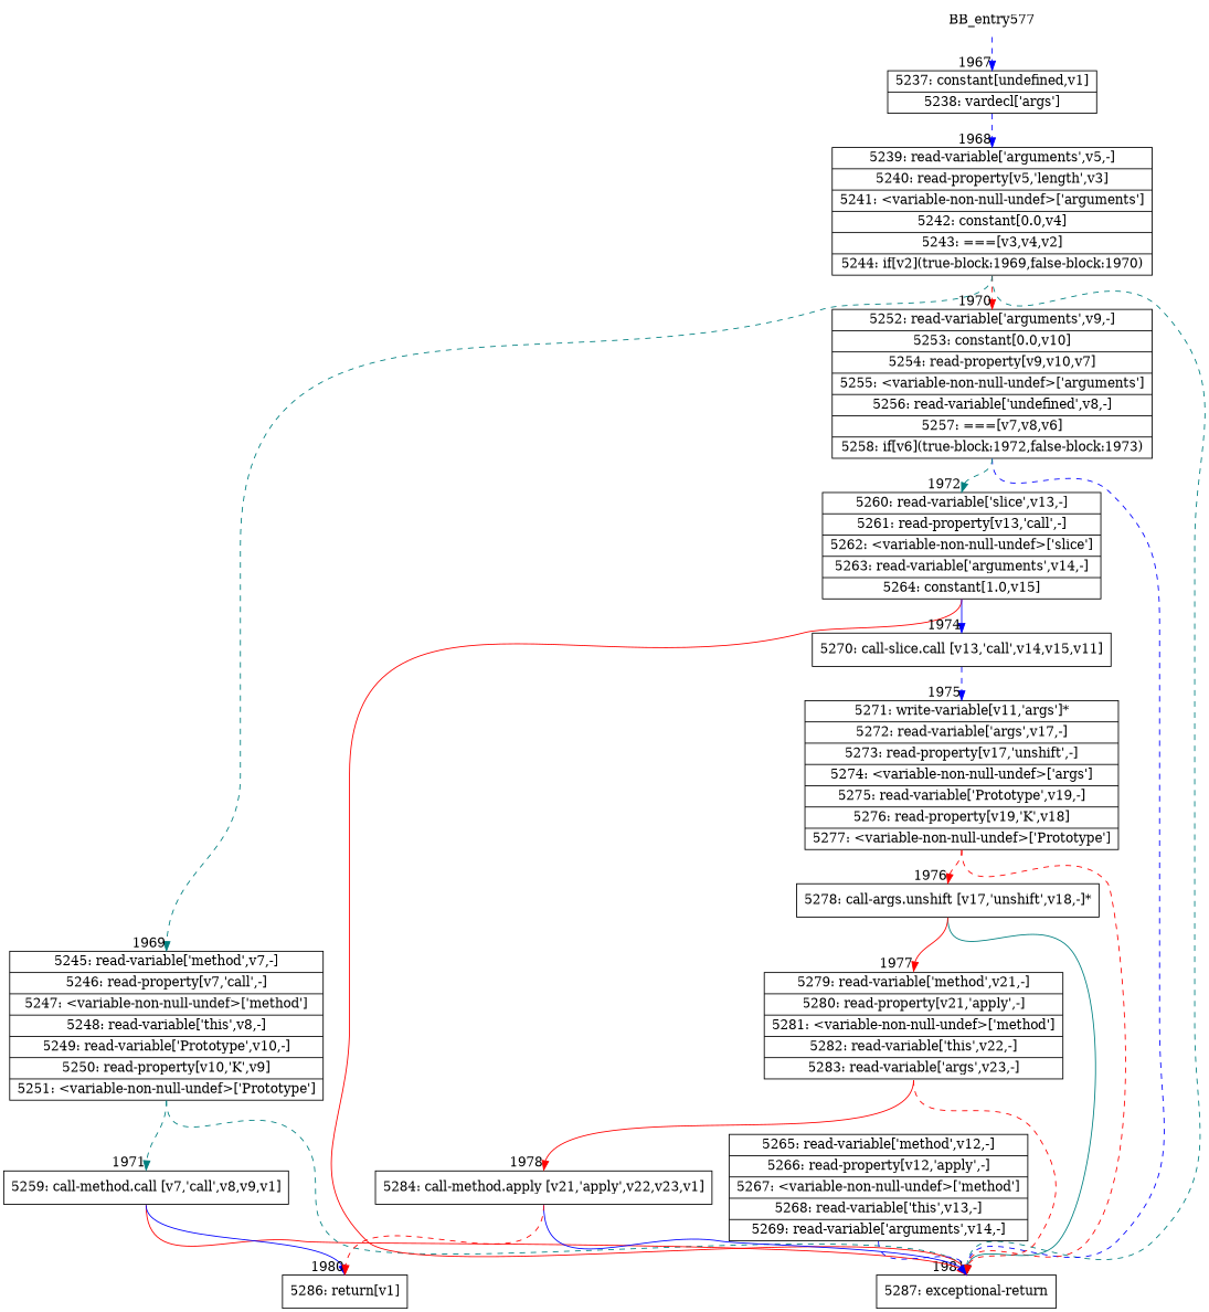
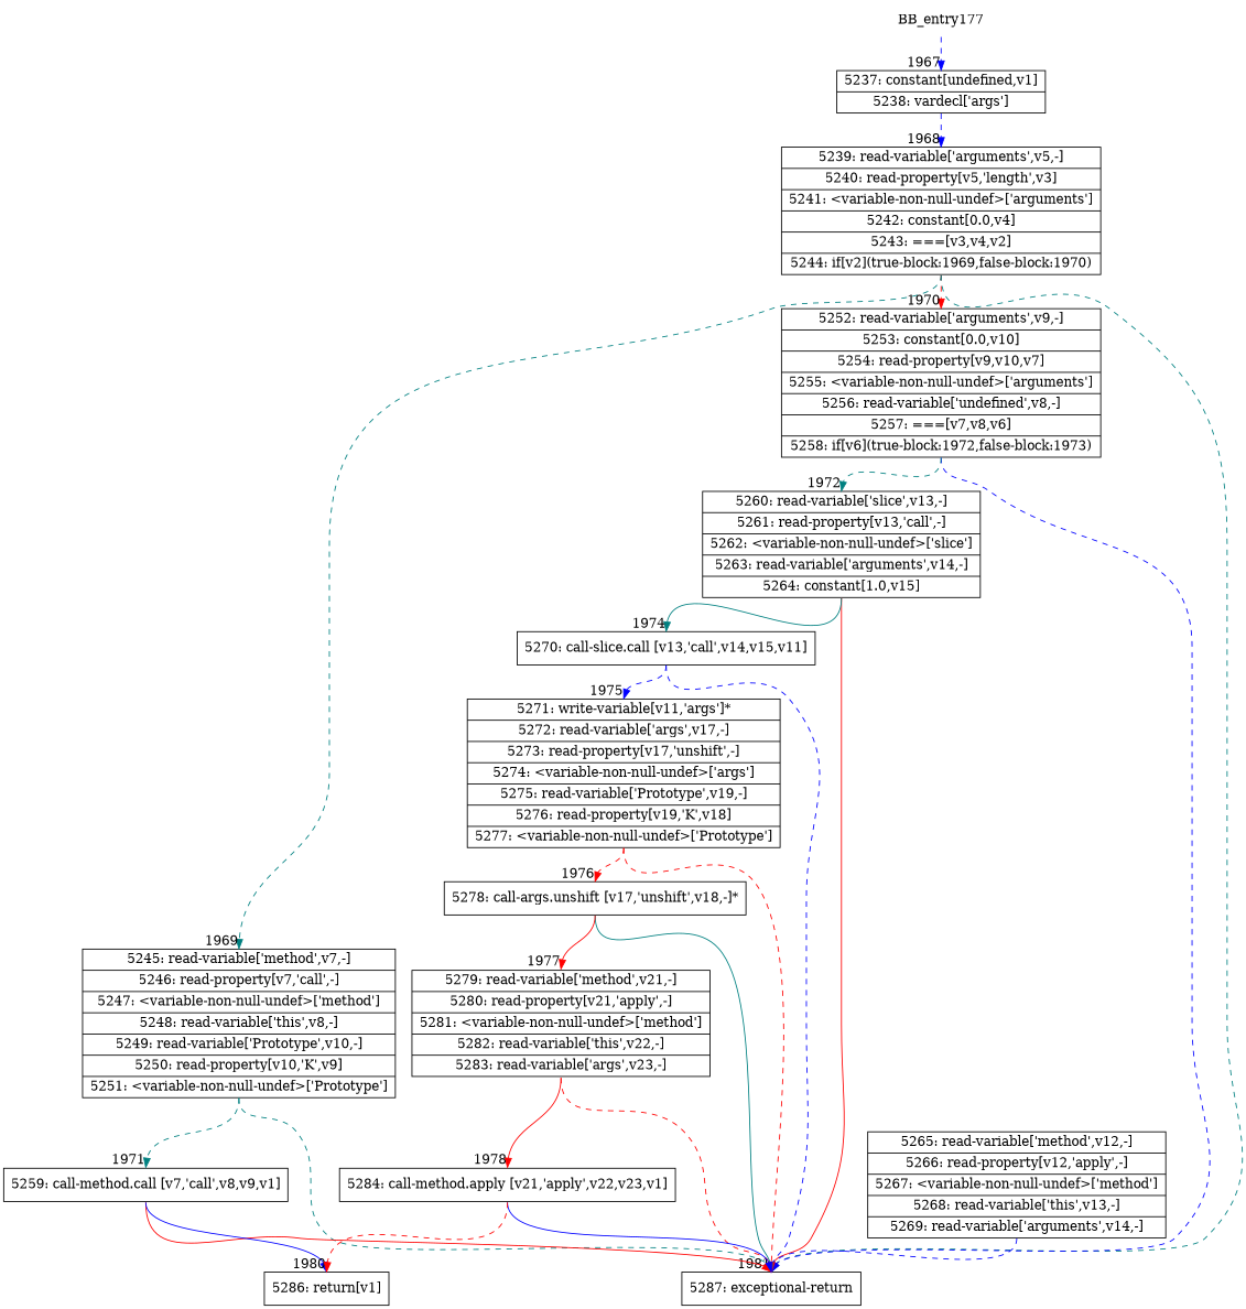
  digraph {
    rankdir=TD
    node [shape=record]
    edge [color=blue headport=n style=dashed tailport=s]
-   BB_entry177 [shape=none label=BB_entry577]
+   BB_entry177 [shape=none]
    n2 [label="{5237: constant[undefined,v1]|5238: vardecl['args']}"]
    n3 [label="{5239: read-variable['arguments',v5,-]|5240: read-property[v5,'length',v3]|5241: \<variable-non-null-undef\>['arguments']|5242: constant[0.0,v4]|5243: ===[v3,v4,v2]|5244: if[v2](true-block:1969,false-block:1970)}"]
    n4 [label="{5245: read-variable['method',v7,-]|5246: read-property[v7,'call',-]|5247: \<variable-non-null-undef\>['method']|5248: read-variable['this',v8,-]|5249: read-variable['Prototype',v10,-]|5250: read-property[v10,'K',v9]|5251: \<variable-non-null-undef\>['Prototype']}"]
    n5 [label="{5252: read-variable['arguments',v9,-]|5253: constant[0.0,v10]|5254: read-property[v9,v10,v7]|5255: \<variable-non-null-undef\>['arguments']|5256: read-variable['undefined',v8,-]|5257: ===[v7,v8,v6]|5258: if[v6](true-block:1972,false-block:1973)}"]
    n6 [label="{5287: exceptional-return}"]
    n7 [label="{5259: call-method.call [v7,'call',v8,v9,v1]}"]
    n8 [label="{5260: read-variable['slice',v13,-]|5261: read-property[v13,'call',-]|5262: \<variable-non-null-undef\>['slice']|5263: read-variable['arguments',v14,-]|5264: constant[1.0,v15]}"]
    n9 [label="{5286: return[v1]}"]
    n10 [label="{5270: call-slice.call [v13,'call',v14,v15,v11]}"]
    n11 [label="{5265: read-variable['method',v12,-]|5266: read-property[v12,'apply',-]|5267: \<variable-non-null-undef\>['method']|5268: read-variable['this',v13,-]|5269: read-variable['arguments',v14,-]}"]
    n12 [label="{5271: write-variable[v11,'args']*|5272: read-variable['args',v17,-]|5273: read-property[v17,'unshift',-]|5274: \<variable-non-null-undef\>['args']|5275: read-variable['Prototype',v19,-]|5276: read-property[v19,'K',v18]|5277: \<variable-non-null-undef\>['Prototype']}"]
    n13 [label="{5278: call-args.unshift [v17,'unshift',v18,-]*}"]
    n14 [label="{5279: read-variable['method',v21,-]|5280: read-property[v21,'apply',-]|5281: \<variable-non-null-undef\>['method']|5282: read-variable['this',v22,-]|5283: read-variable['args',v23,-]}"]
    n15 [label="{5284: call-method.apply [v21,'apply',v22,v23,v1]}"]
    BB_entry177 -> n2 [headlabel="    1967"]
    n2 -> n3 [headlabel="      1968"]
    n3 -> n4 [color=teal headlabel="      1969"]
    n3 -> n5 [color=red headlabel="      1970"]
    n3 -> n6 [color=teal headlabel="      1981"]
    n4 -> n6 [color=teal]
    n4 -> n7 [color=teal headlabel="      1971"]
    n5 -> n6
    n5 -> n8 [color=teal headlabel="      1972"]
    n7 -> n6 [color=red style=solid]
    n7 -> n9 [headlabel="      1980" style=solid]
    n8 -> n6 [color=red style=solid]
-   n8 -> n10 [headlabel="      1974" style=solid]
+   n8 -> n10 [color=teal headlabel="      1974" style=solid]
+   n10 -> n6
    n10 -> n12 [headlabel="      1975"]
    n11 -> n6
    n12 -> n6 [color=red]
    n12 -> n13 [color=red headlabel="      1976"]
    n13 -> n6 [color=teal style=solid]
    n13 -> n14 [color=red headlabel="      1977" style=solid]
    n14 -> n6 [color=red]
    n14 -> n15 [color=red headlabel="      1978" style=solid]
    n15 -> n6 [style=solid]
    n15 -> n9 [color=red]
  }
